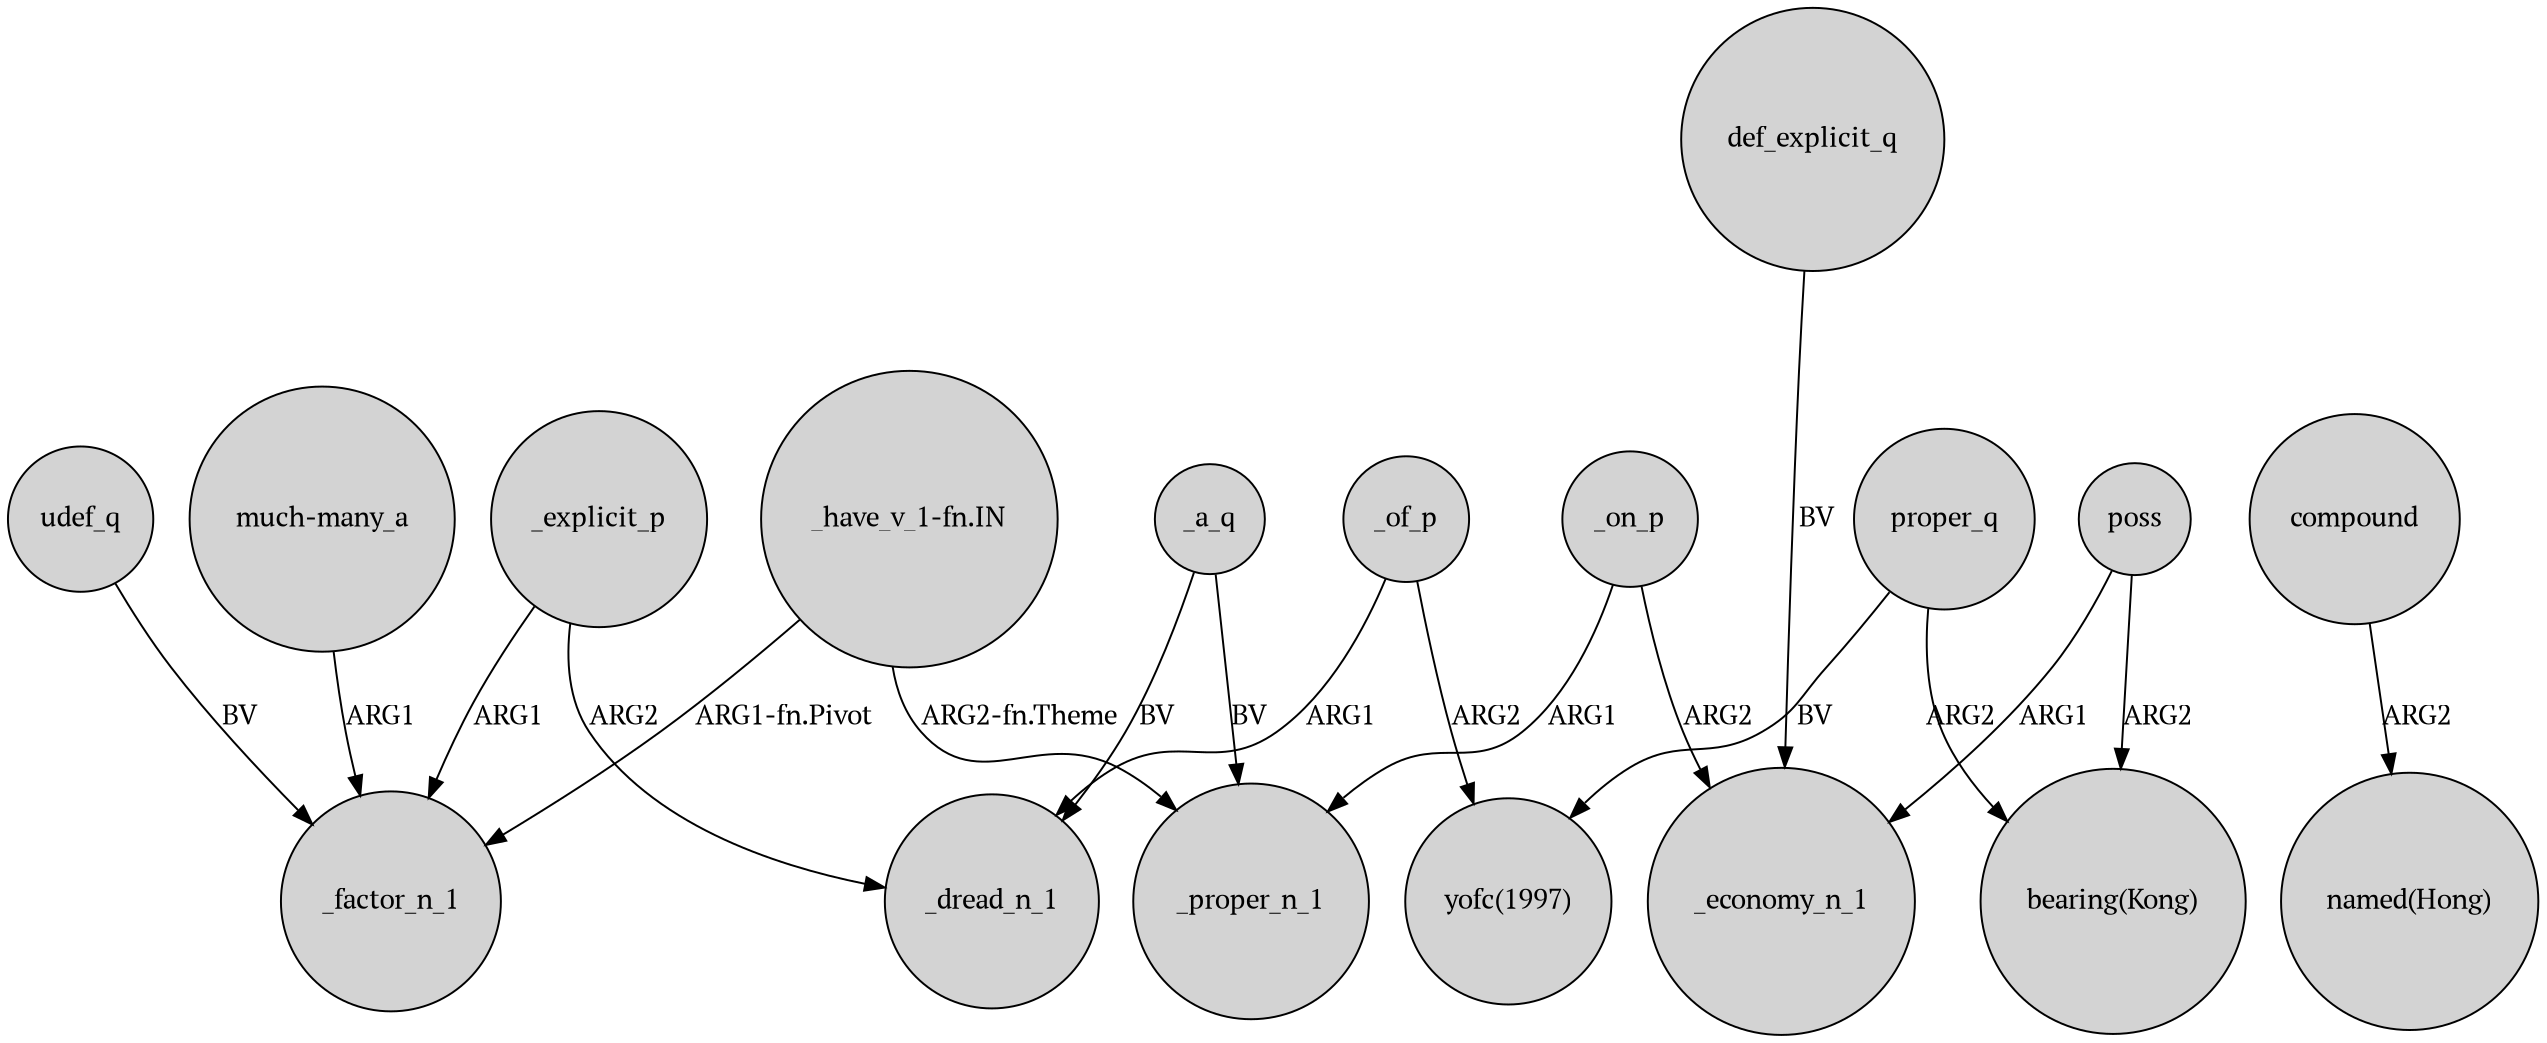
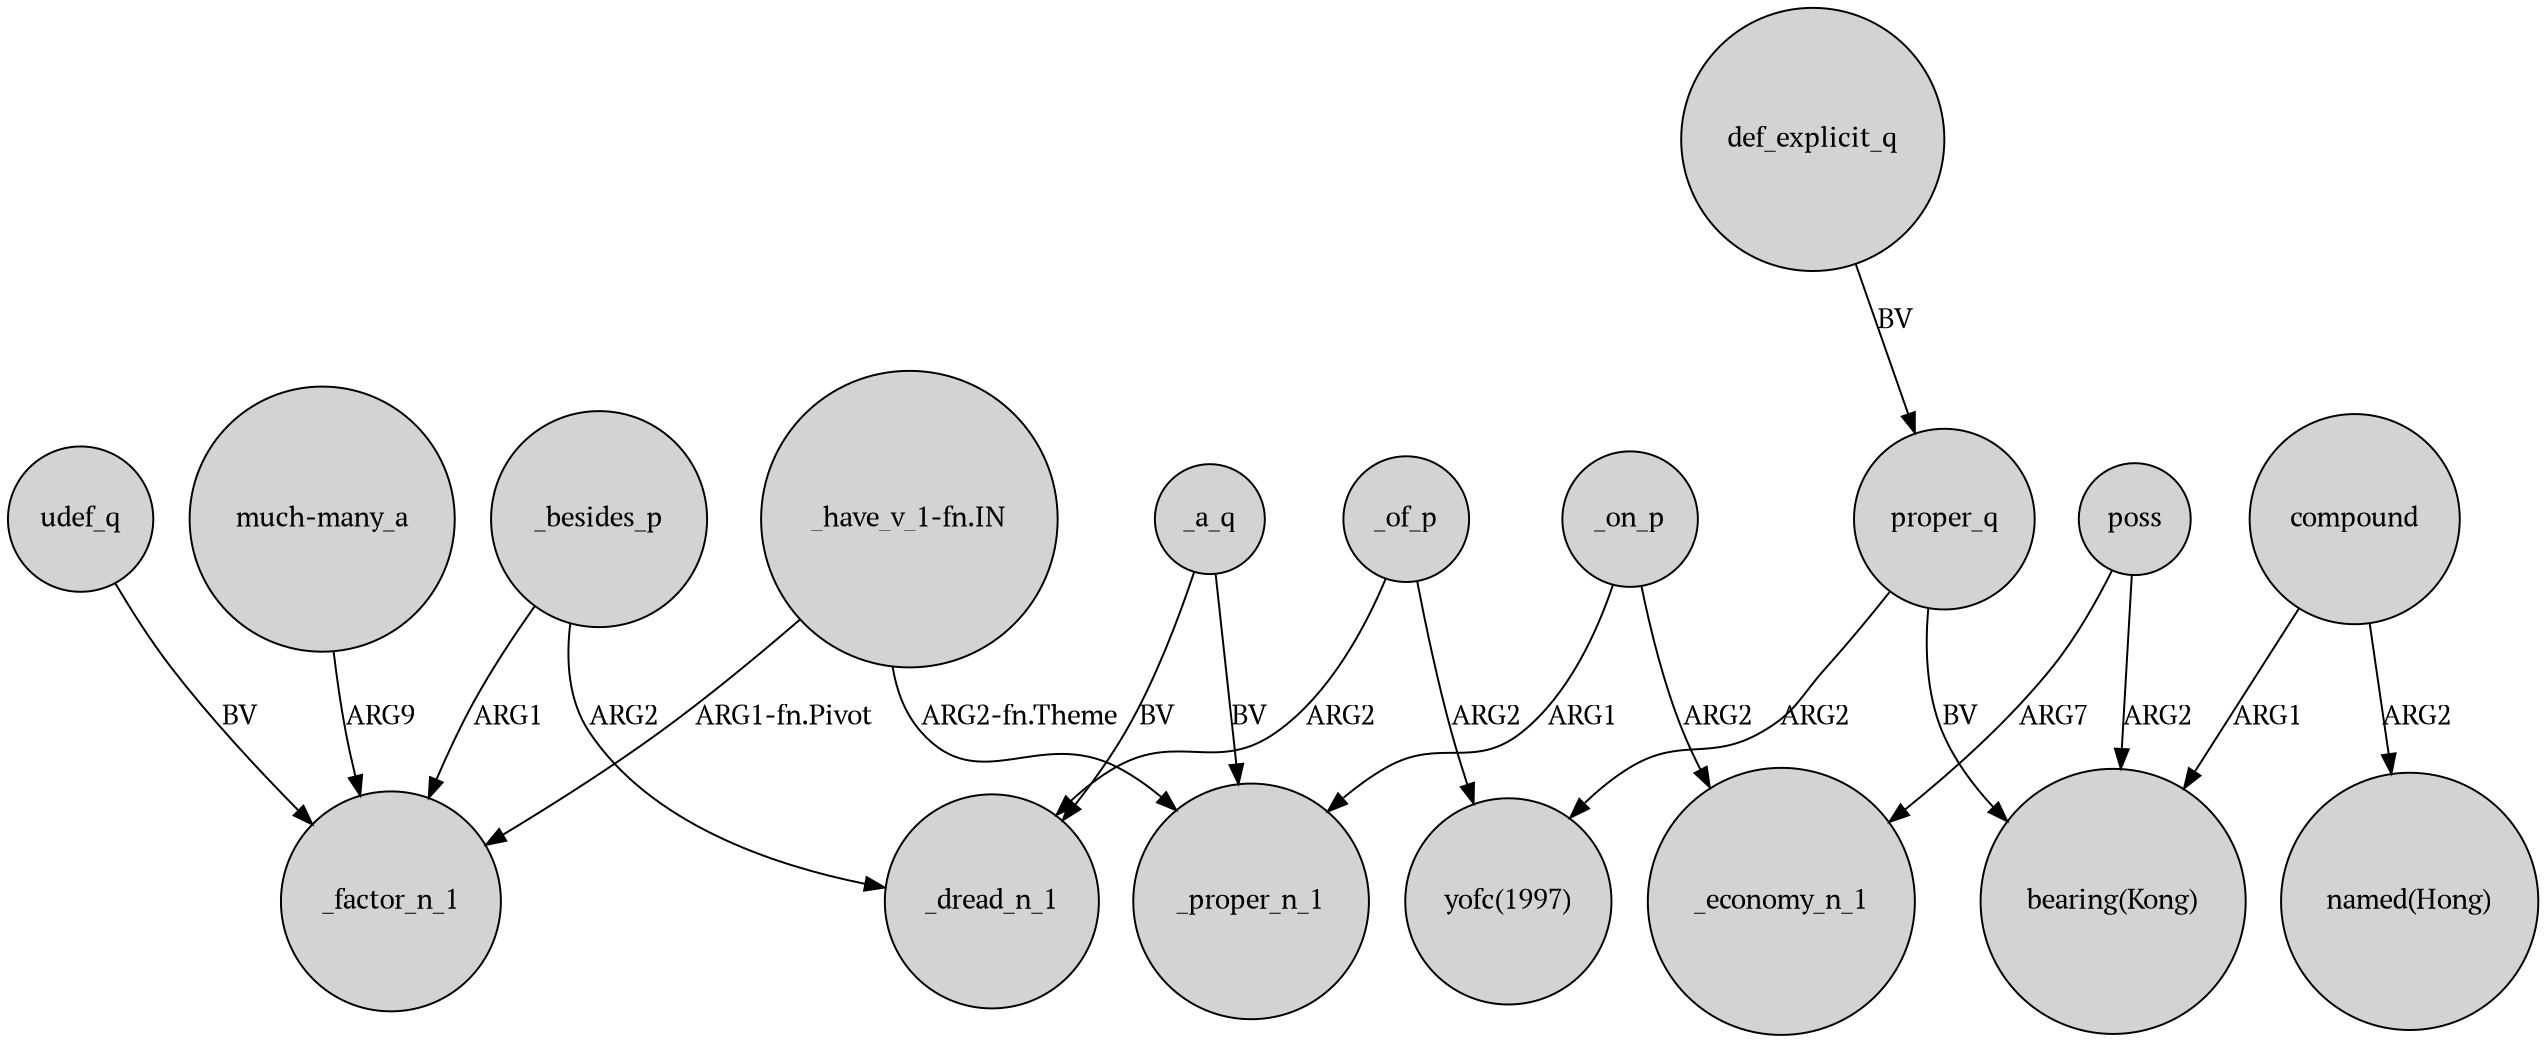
  digraph {
    fontname="PT Serif"
    node [fontname="PT Serif" shape=circle style=filled]
    edge [fontname="PT Serif"]
-   _besides_p [label=_explicit_p]
+   _besides_p
    _factor_n_1
    _dread_n_1
    _a_q
    n5 [label=_proper_n_1]
    def_explicit_q
    _economy_n_1
    "much-many_a"
    compound
    "named(Hong)"
    n11 [label="bearing(Kong)"]
    _on_p
    poss
    proper_q
    "yofc(1997)"
    "_have_v_1-fn.IN"
    _of_p
    udef_q
    _besides_p -> _factor_n_1 [label=ARG1]
    _besides_p -> _dread_n_1 [label=ARG2]
    _a_q -> _dread_n_1 [label=BV]
    _a_q -> n5 [label=BV]
-   def_explicit_q -> _economy_n_1 [label=BV]
-   "much-many_a" -> _factor_n_1 [label=ARG1]
+   def_explicit_q -> proper_q [label=BV]
+   "much-many_a" -> _factor_n_1 [label=ARG9]
    compound -> "named(Hong)" [label=ARG2]
+   compound -> n11 [label=ARG1]
    _on_p -> n5 [label=ARG1]
    _on_p -> _economy_n_1 [label=ARG2]
-   poss -> _economy_n_1 [label=ARG1]
+   poss -> _economy_n_1 [label=ARG7]
    poss -> n11 [label=ARG2]
-   proper_q -> n11 [label=ARG2]
-   proper_q -> "yofc(1997)" [label=BV]
+   proper_q -> n11 [label=BV]
+   proper_q -> "yofc(1997)" [label=ARG2]
    "_have_v_1-fn.IN" -> _factor_n_1 [label="ARG1-fn.Pivot"]
    "_have_v_1-fn.IN" -> n5 [label="ARG2-fn.Theme"]
-   _of_p -> _dread_n_1 [label=ARG1]
+   _of_p -> _dread_n_1 [label=ARG2]
    _of_p -> "yofc(1997)" [label=ARG2]
    udef_q -> _factor_n_1 [label=BV]
  }
